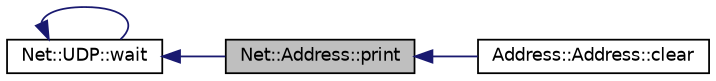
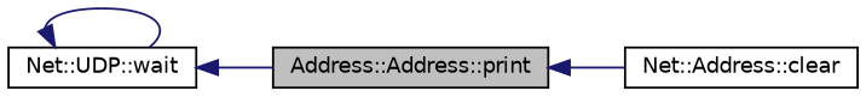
  digraph {
    rankdir=LR
    node [color=black fillcolor=white fontname=Helvetica fontsize=10 shape=record style=filled]
    edge [color=midnightblue dir=back fontname=Helvetica fontsize=10 labelfontname=Helvetica labelfontsize=10 style=solid]
-   n1 [fillcolor=grey75 fontcolor=black height=0.2 label="Net::Address::print" width=0.4]
-   n2 [height=0.2 label="Address::Address::clear" width=0.4]
+   n1 [fillcolor=grey75 fontcolor=black height=0.2 label="Address::Address::print" width=0.4]
+   n2 [height=0.2 label="Net::Address::clear" width=0.4]
    n3 [height=0.2 label="Net::UDP::wait" width=0.4]
    n1 -> n2
    n3 -> n1
    n3 -> n3
  }
